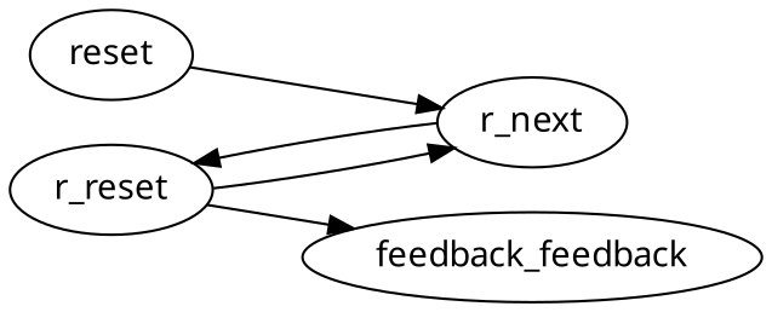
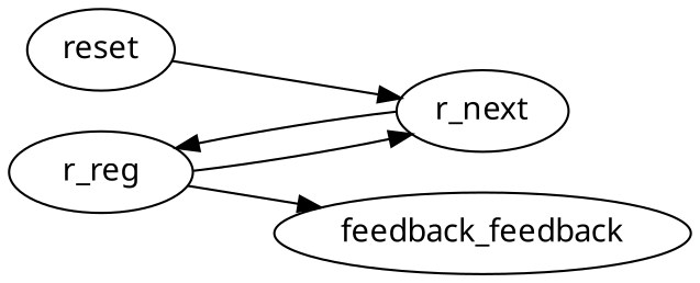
  strict digraph {
    fontname="Noto Sans"
    rankdir=LR
    node [fontname="Noto Sans"]
    edge [fontname="Noto Sans" weight=1.0]
-   r_reg [label=r_reset]
+   r_reg
    r_next
    n3 [label=feedback_feedback]
    reset
    r_reg -> r_next
    r_reg -> n3
    r_next -> r_reg
    reset -> r_next
  }
